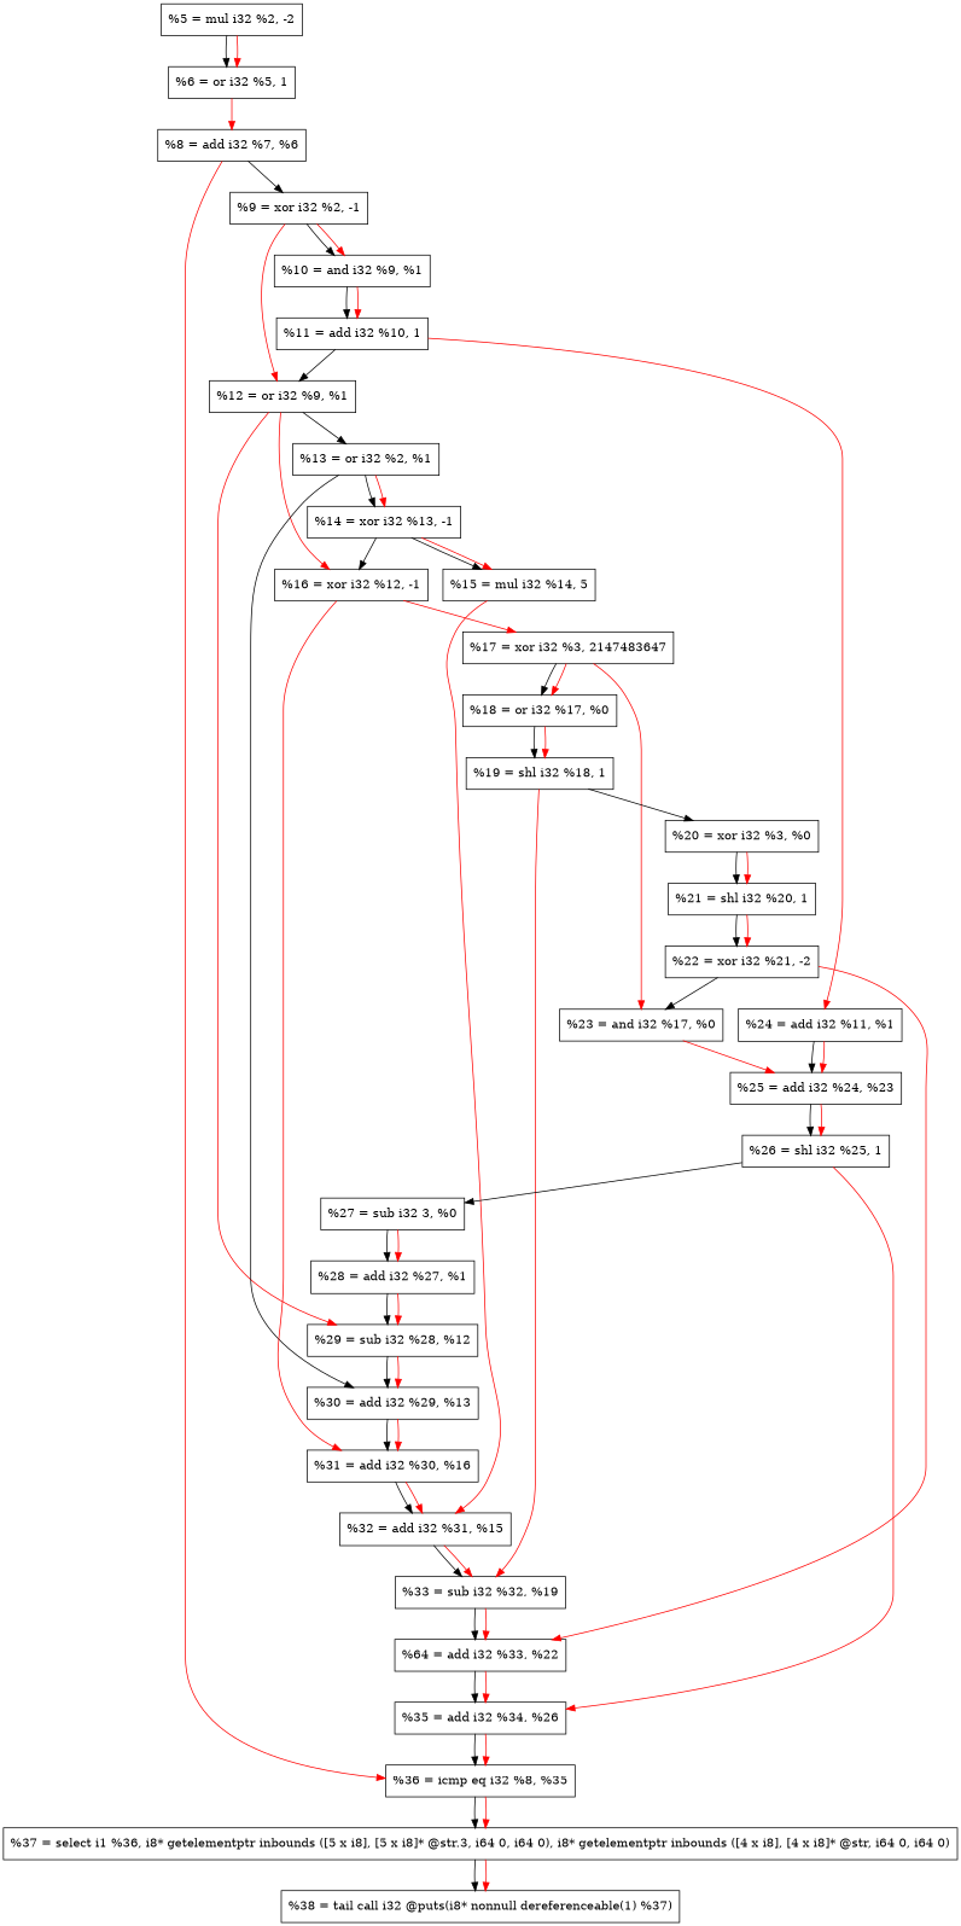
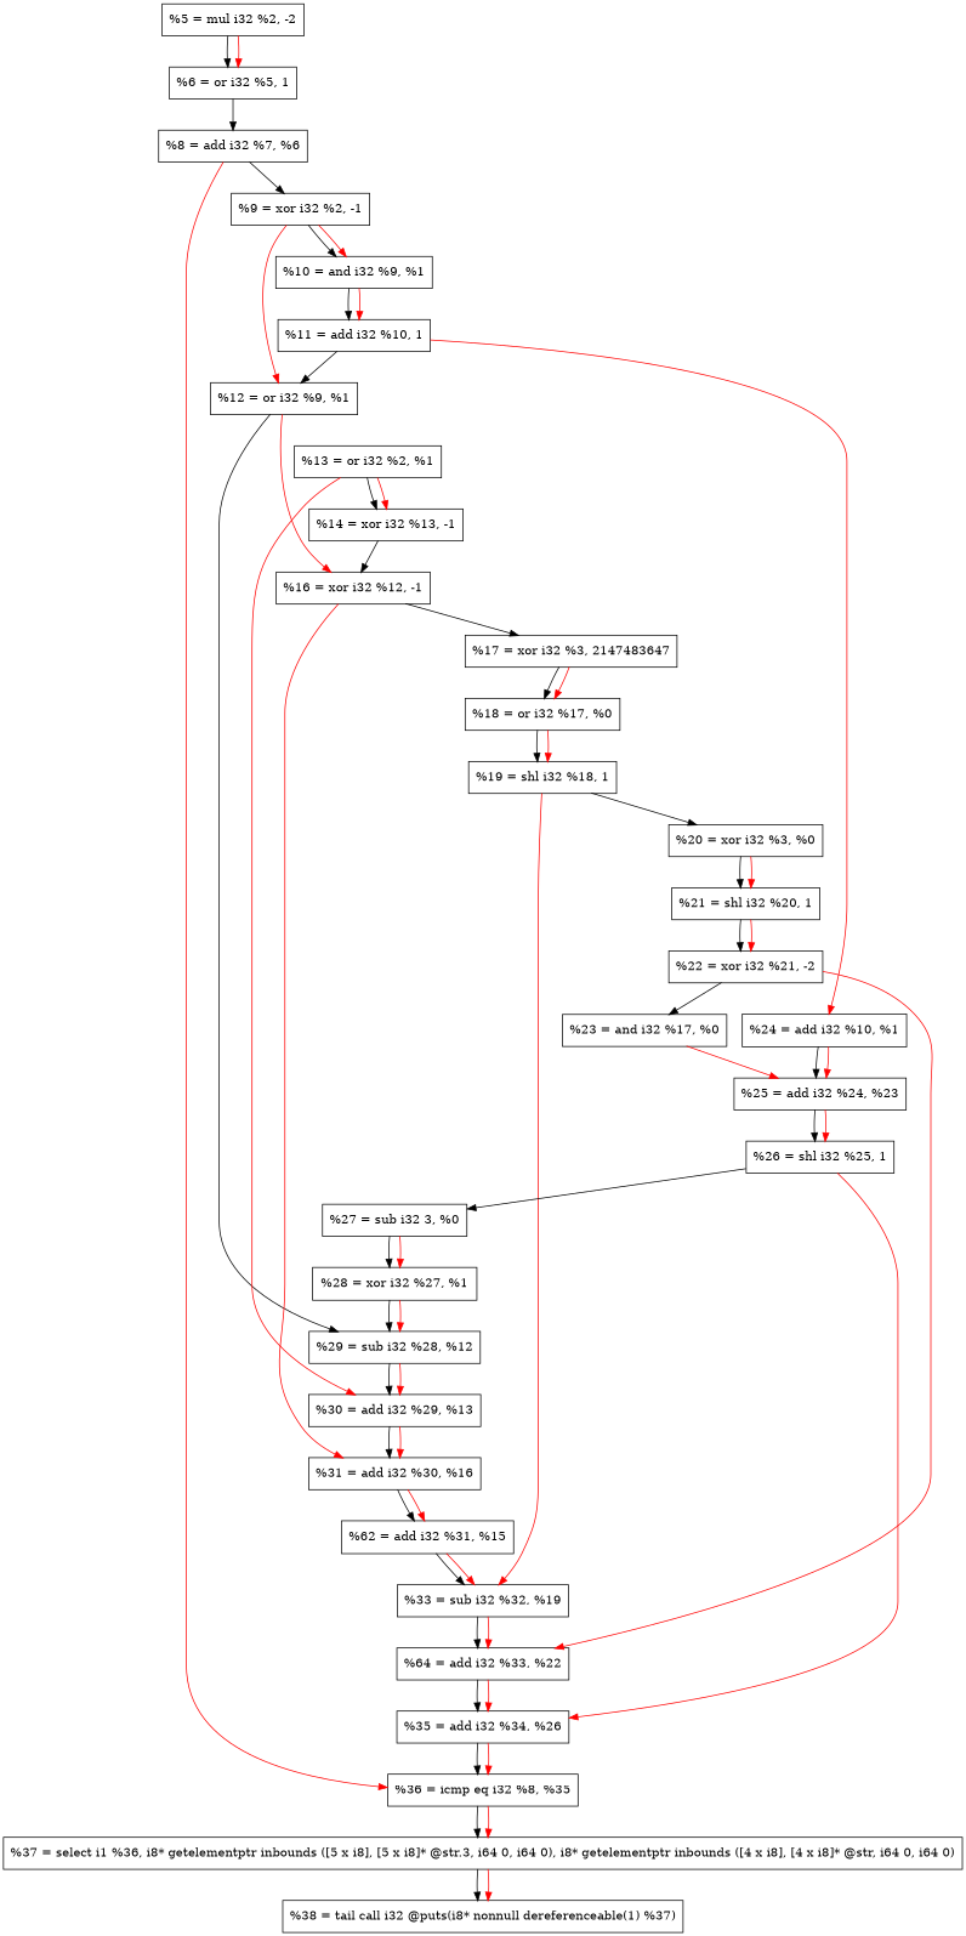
  digraph {
    node [shape=record]
    edge [color=red]
    n1 [label="  %5 = mul i32 %2, -2"]
    n2 [label="  %6 = or i32 %5, 1"]
    n3 [label="  %8 = add i32 %7, %6"]
    n4 [label="  %9 = xor i32 %2, -1"]
    n5 [label="  %36 = icmp eq i32 %8, %35"]
    n6 [label="  %10 = and i32 %9, %1"]
    n7 [label="  %12 = or i32 %9, %1"]
    n8 [label="  %37 = select i1 %36, i8* getelementptr inbounds ([5 x i8], [5 x i8]* @str.3, i64 0, i64 0), i8* getelementptr inbounds ([4 x i8], [4 x i8]* @str, i64 0, i64 0)"]
    n9 [label="  %11 = add i32 %10, 1"]
    n10 [label="  %13 = or i32 %2, %1"]
    n11 [label="  %16 = xor i32 %12, -1"]
    n12 [label="  %29 = sub i32 %28, %12"]
-   n13 [label="  %24 = add i32 %11, %1"]
+   n13 [label="%24 = add i32 %10, %1"]
    n14 [label="  %25 = add i32 %24, %23"]
    n15 [label="  %14 = xor i32 %13, -1"]
    n16 [label="  %30 = add i32 %29, %13"]
    n17 [label="  %17 = xor i32 %3, 2147483647"]
    n18 [label="  %31 = add i32 %30, %16"]
-   n19 [label="  %15 = mul i32 %14, 5"]
-   n20 [label="  %32 = add i32 %31, %15"]
+   n20 [label="%62 = add i32 %31, %15"]
    n21 [label="  %33 = sub i32 %32, %19"]
    n22 [label="  %18 = or i32 %17, %0"]
    n23 [label="  %23 = and i32 %17, %0"]
    n24 [label="  %19 = shl i32 %18, 1"]
    n25 [label="  %20 = xor i32 %3, %0"]
    n26 [label="  %21 = shl i32 %20, 1"]
    n27 [label="%64 = add i32 %33, %22"]
    n28 [label="  %22 = xor i32 %21, -2"]
    n29 [label="  %35 = add i32 %34, %26"]
    n30 [label="  %26 = shl i32 %25, 1"]
    n31 [label="  %27 = sub i32 3, %0"]
-   n32 [label="  %28 = add i32 %27, %1"]
+   n32 [label="%28 = xor i32 %27, %1"]
    n33 [label="  %38 = tail call i32 @puts(i8* nonnull dereferenceable(1) %37)"]
    n1 -> n2 [color=""]
    n1 -> n2
-   n2 -> n3
+   n2 -> n3 [color=black]
    n3 -> n4 [color=""]
    n3 -> n5
    n4 -> n6 [color=""]
    n4 -> n6
    n4 -> n7
    n5 -> n8 [color=""]
    n5 -> n8
    n6 -> n9 [color=""]
    n6 -> n9
-   n7 -> n10 [color=""]
    n7 -> n11
-   n7 -> n12
+   n7 -> n12 [color=black]
    n8 -> n33 [color=""]
    n8 -> n33
    n9 -> n7 [color=""]
    n9 -> n13
    n10 -> n15 [color=""]
    n10 -> n15
-   n10 -> n16 [color=black]
-   n11 -> n17
+   n10 -> n16
+   n11 -> n17 [color=""]
    n11 -> n18
    n12 -> n16 [color=""]
    n12 -> n16
    n13 -> n14 [color=""]
    n13 -> n14
    n14 -> n30 [color=""]
    n14 -> n30
    n15 -> n11 [color=""]
-   n15 -> n19 [color=""]
-   n15 -> n19
    n16 -> n18 [color=""]
    n16 -> n18
    n17 -> n22 [color=""]
    n17 -> n22
-   n17 -> n23
    n18 -> n20 [color=""]
    n18 -> n20
-   n19 -> n20
    n20 -> n21 [color=""]
    n20 -> n21
    n21 -> n27 [color=""]
    n21 -> n27
    n22 -> n24 [color=""]
    n22 -> n24
    n23 -> n14
    n24 -> n21
    n24 -> n25 [color=""]
    n25 -> n26 [color=""]
    n25 -> n26
    n26 -> n28 [color=""]
    n26 -> n28
    n27 -> n29 [color=""]
    n27 -> n29
    n28 -> n23 [color=""]
    n28 -> n27
    n29 -> n5 [color=""]
    n29 -> n5
    n30 -> n29
    n30 -> n31 [color=""]
    n31 -> n32 [color=""]
    n31 -> n32
    n32 -> n12 [color=""]
    n32 -> n12
  }
